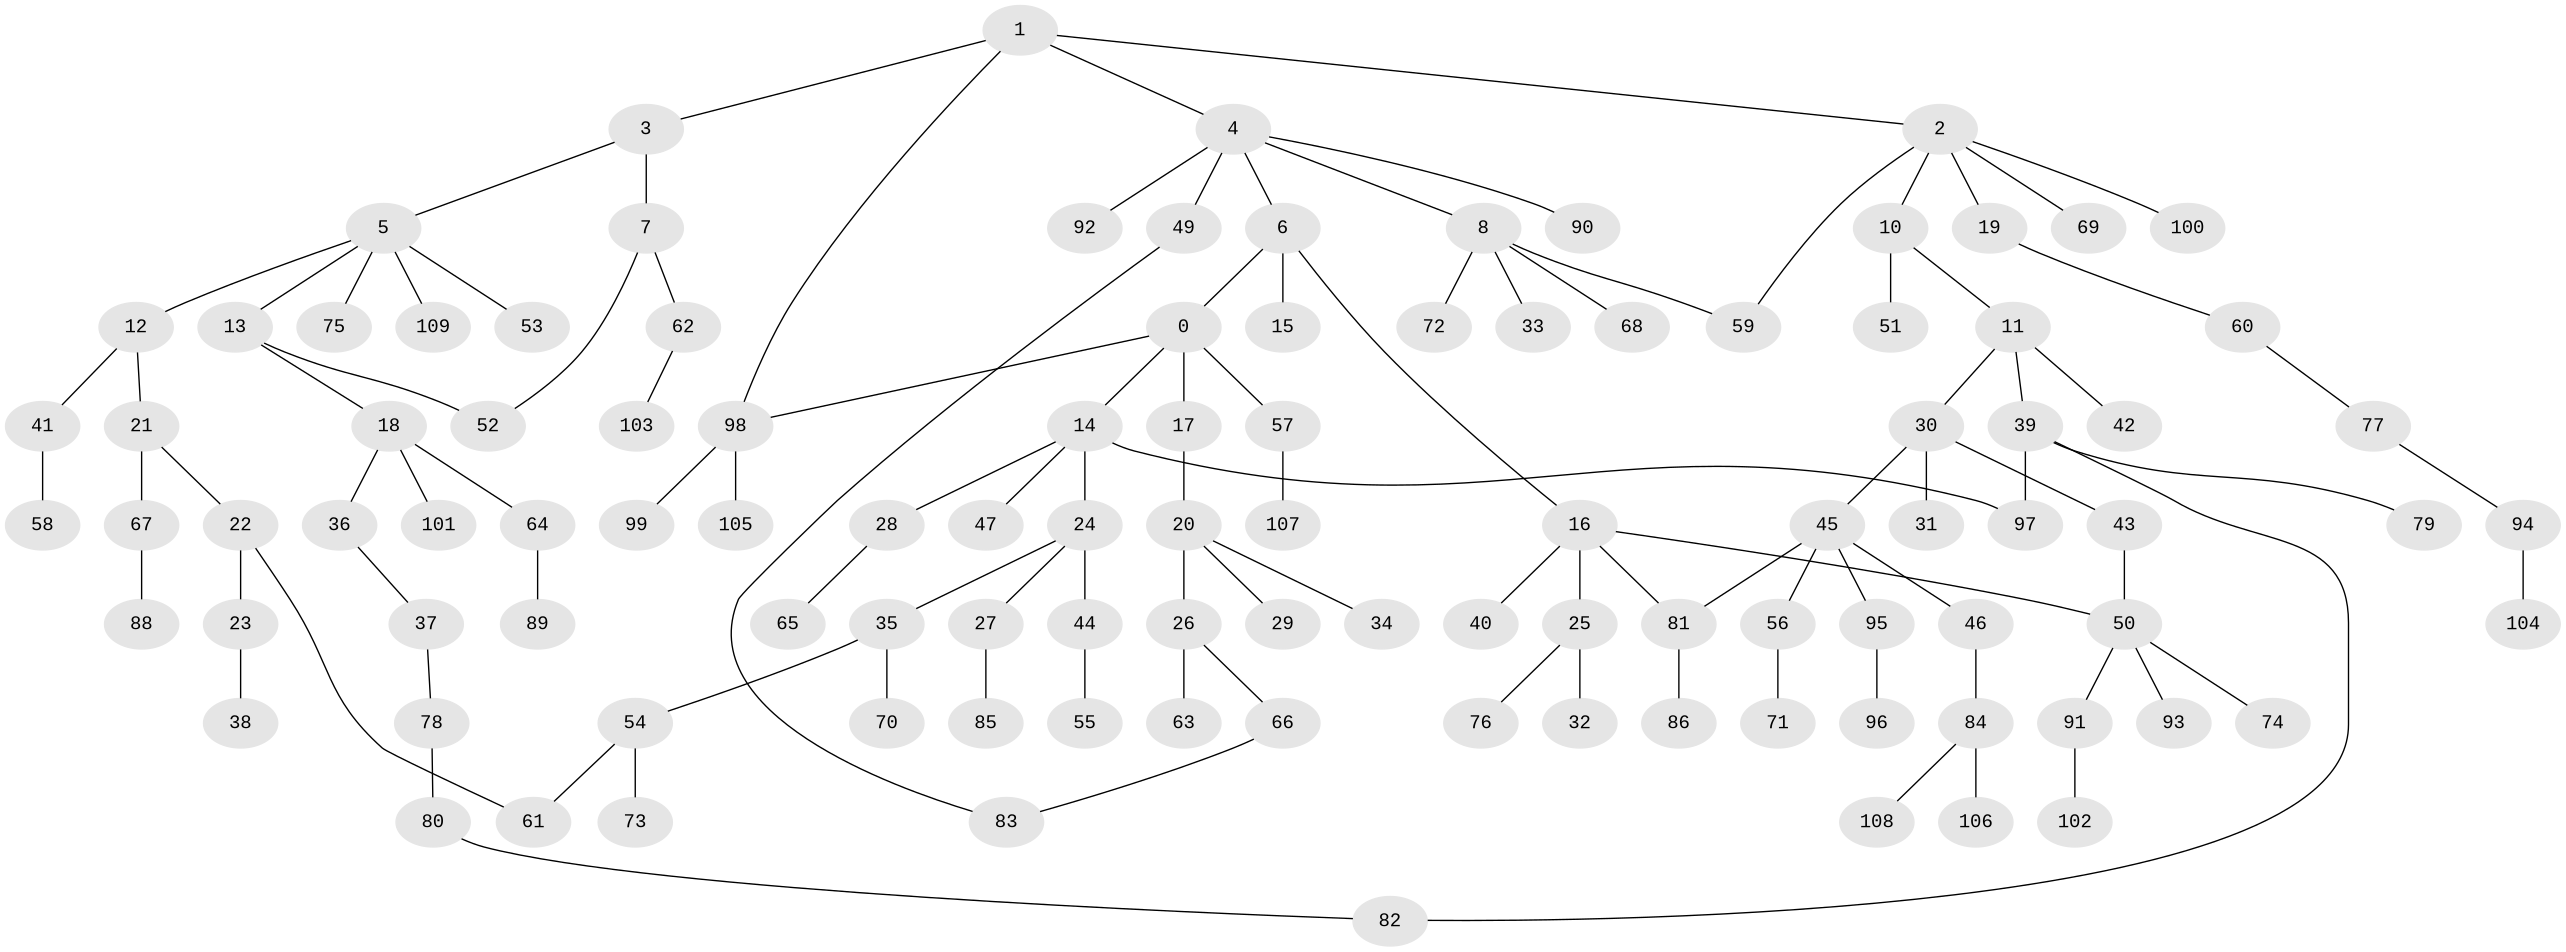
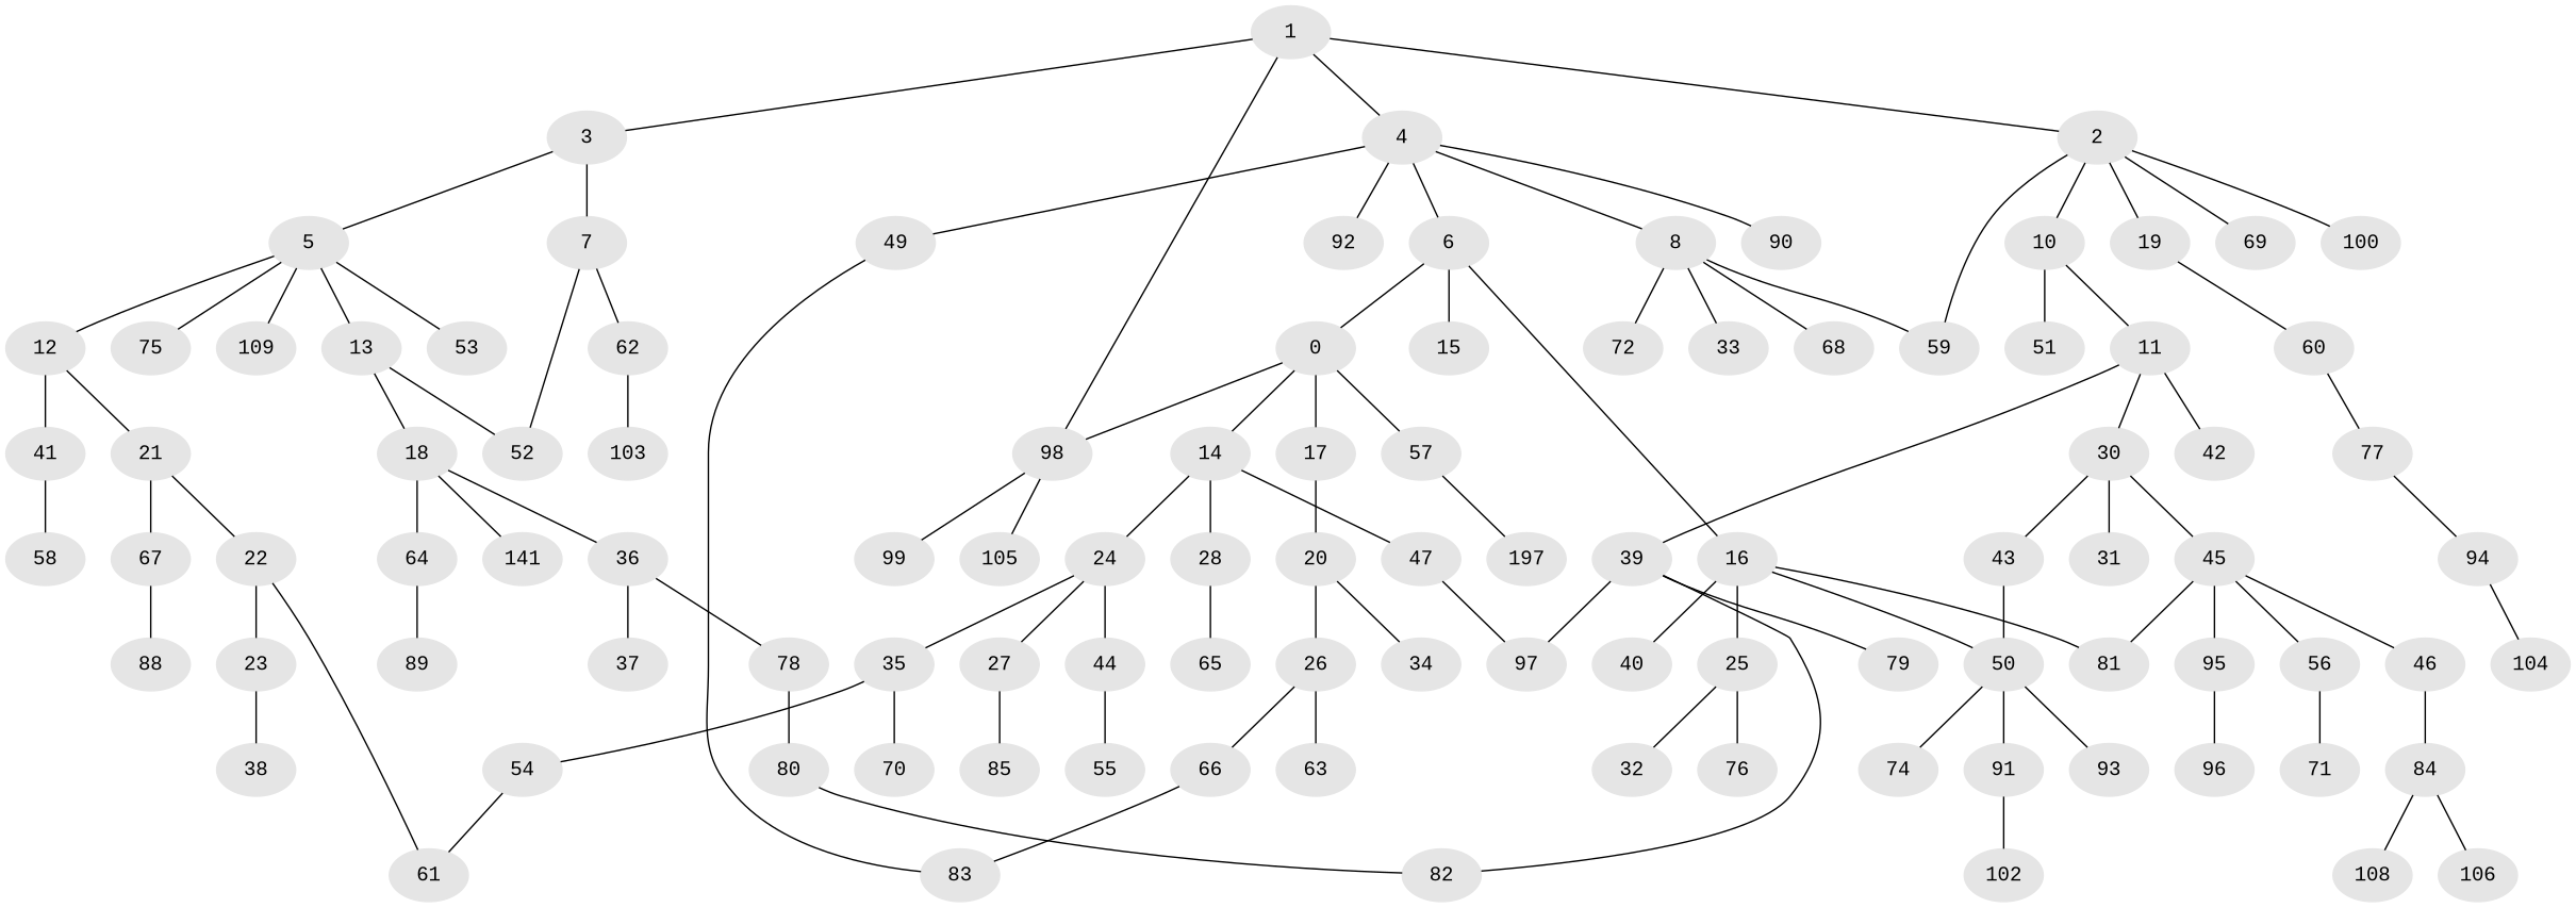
  graph {
    fontname="Liberation Mono"
    node [color=gray90 fontname="Liberation Mono" style=filled]
    edge [fontname="Liberation Mono"]
    1
    2
    3
    4
    98
    10
    19
    59
    69
    100
    5
    7
    6
    8
    49
    90
    92
    99
    105
    11
    51
    60
    12
    13
    53
    75
    109
    52
    62
    n30 [label=0]
    15
    16
    33
    68
    72
    83
    21
    41
    18
    14
    17
    57
    25
    40
    50
    81
    103
    24
    28
    47
    97
    20
-   107
+   107 [label=197]
    30
    39
    42
    31
    43
    45
    79
    82
    22
    67
    58
    36
    64
-   101
+   101 [label=141]
    27
    35
    44
    65
    32
    76
    74
    91
    93
-   86
    26
-   29
    34
    37
    78
    89
    77
    63
    66
    23
    61
    88
    38
    85
    54
    70
    55
    46
    56
    95
-   73
    80
    84
    71
    96
    106
    108
    102
    94
    104
    1 -- 2
    1 -- 3
    1 -- 4
    1 -- 98
    2 -- 10
    2 -- 19
    2 -- 59
    2 -- 69
    2 -- 100
    3 -- 5
    3 -- 7
    4 -- 6
    4 -- 8
    4 -- 49
    4 -- 90
    4 -- 92
    98 -- 99
    98 -- 105
    10 -- 11
    10 -- 51
    19 -- 60
    5 -- 12
    5 -- 13
    5 -- 53
    5 -- 75
    5 -- 109
    7 -- 52
    7 -- 62
    6 -- n30
    6 -- 15
    6 -- 16
    8 -- 59
    8 -- 33
    8 -- 68
    8 -- 72
    49 -- 83
    11 -- 30
    11 -- 39
    11 -- 42
    60 -- 77
    12 -- 21
    12 -- 41
    13 -- 52
    13 -- 18
    62 -- 103
    n30 -- 98
    n30 -- 14
    n30 -- 17
    n30 -- 57
    16 -- 25
    16 -- 40
    16 -- 50
    16 -- 81
    21 -- 22
    21 -- 67
    41 -- 58
    18 -- 36
    18 -- 64
    18 -- 101
    14 -- 24
    14 -- 28
    14 -- 47
-   14 -- 97
+   47 -- 97
    17 -- 20
    57 -- 107
    25 -- 32
    25 -- 76
    50 -- 74
    50 -- 91
    50 -- 93
-   81 -- 86
    24 -- 27
    24 -- 35
    24 -- 44
    28 -- 65
    20 -- 26
-   20 -- 29
    20 -- 34
    30 -- 31
    30 -- 43
    30 -- 45
    39 -- 97
    39 -- 79
    39 -- 82
    43 -- 50
    45 -- 81
    45 -- 46
    45 -- 56
    45 -- 95
    22 -- 23
    22 -- 61
    67 -- 88
    36 -- 37
-   37 -- 78
+   36 -- 78
    64 -- 89
    27 -- 85
    35 -- 54
    35 -- 70
    44 -- 55
    91 -- 102
    26 -- 63
    26 -- 66
    78 -- 80
    77 -- 94
    66 -- 83
    23 -- 38
    54 -- 61
-   54 -- 73
    46 -- 84
    56 -- 71
    95 -- 96
    80 -- 82
    84 -- 106
    84 -- 108
    94 -- 104
  }
